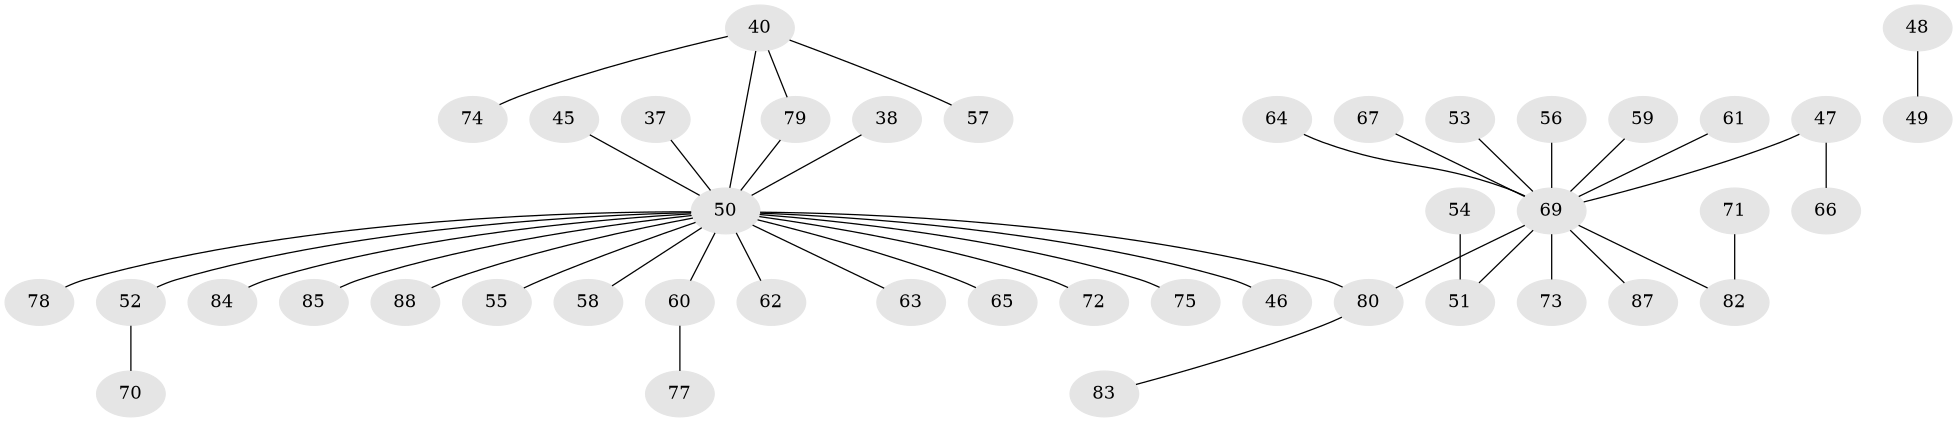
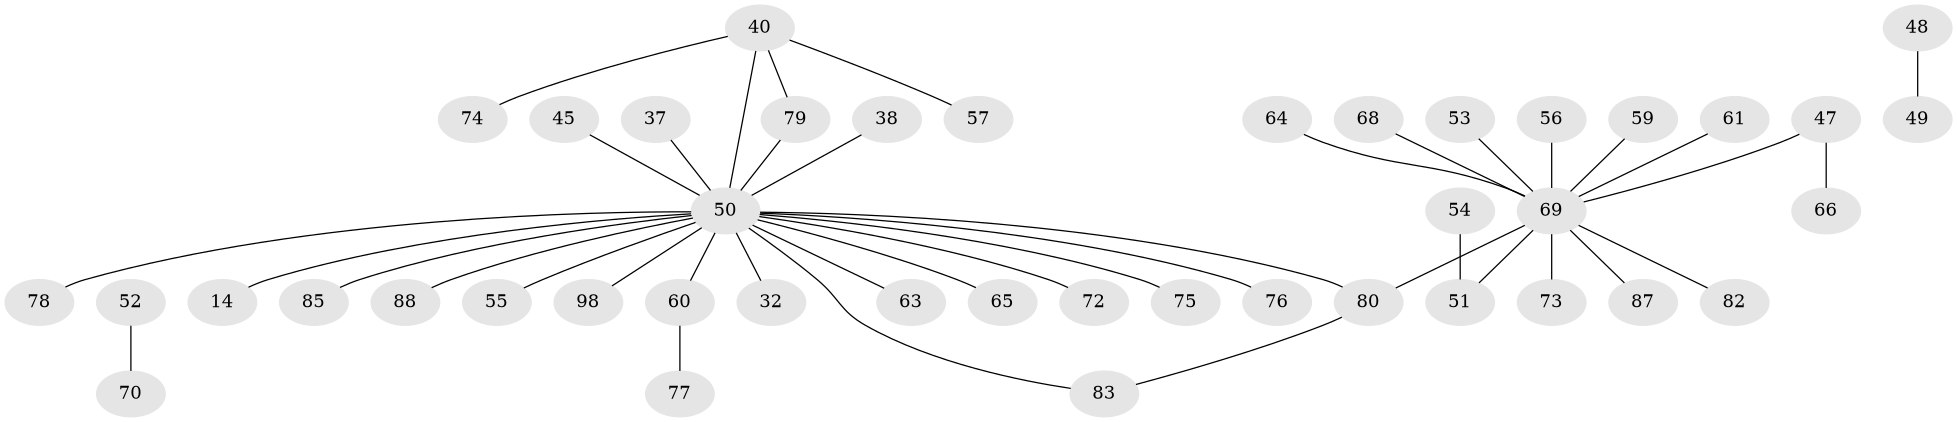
  graph {
    node [color=gray90 style=filled]
    50 [super="+3+21+20+16+17+42+41+36"]
    52
    55
-   58
+   58 [label=98]
    60 [super="+51"]
-   62
+   62 [label=32]
    63
    65
    72
    75
-   76 [label=46]
+   76
    78
    80 [super="+67"]
-   84
+   84 [label=14]
    85
    n16 [label=88]
    37
    38
    40 [super="+35"]
    57
    74
    79
    45
    47
    66
    69 [super="+7+33+9+25+44+22+27+32+39+46"]
    n27 [label=51 super="+43"]
    73
    82 [super="+34"]
    87
    48
    49
    70
    77
    83
    53
    54
    56
    59
    61
    64
-   68 [label=67]
-   71
-   50 -- 52
+   68
+   50 -- 83
    50 -- 55
    50 -- 58
    50 -- 60
    50 -- 62
    50 -- 63
    50 -- 65
    50 -- 72
    50 -- 75
    50 -- 76
    50 -- 78
    50 -- 80
    50 -- 84
    50 -- 85
    50 -- n16
    52 -- 70
    60 -- 77
    80 -- 83
    37 -- 50
    38 -- 50
    40 -- 50
    40 -- 57
    40 -- 74
    40 -- 79
    79 -- 50
    45 -- 50
    47 -- 66
    47 -- 69
    69 -- 80
    69 -- n27
    69 -- 73
    69 -- 82
    69 -- 87
    48 -- 49
    53 -- 69
    54 -- n27
    56 -- 69
    59 -- 69
    61 -- 69
    64 -- 69
    68 -- 69
-   71 -- 82
  }
